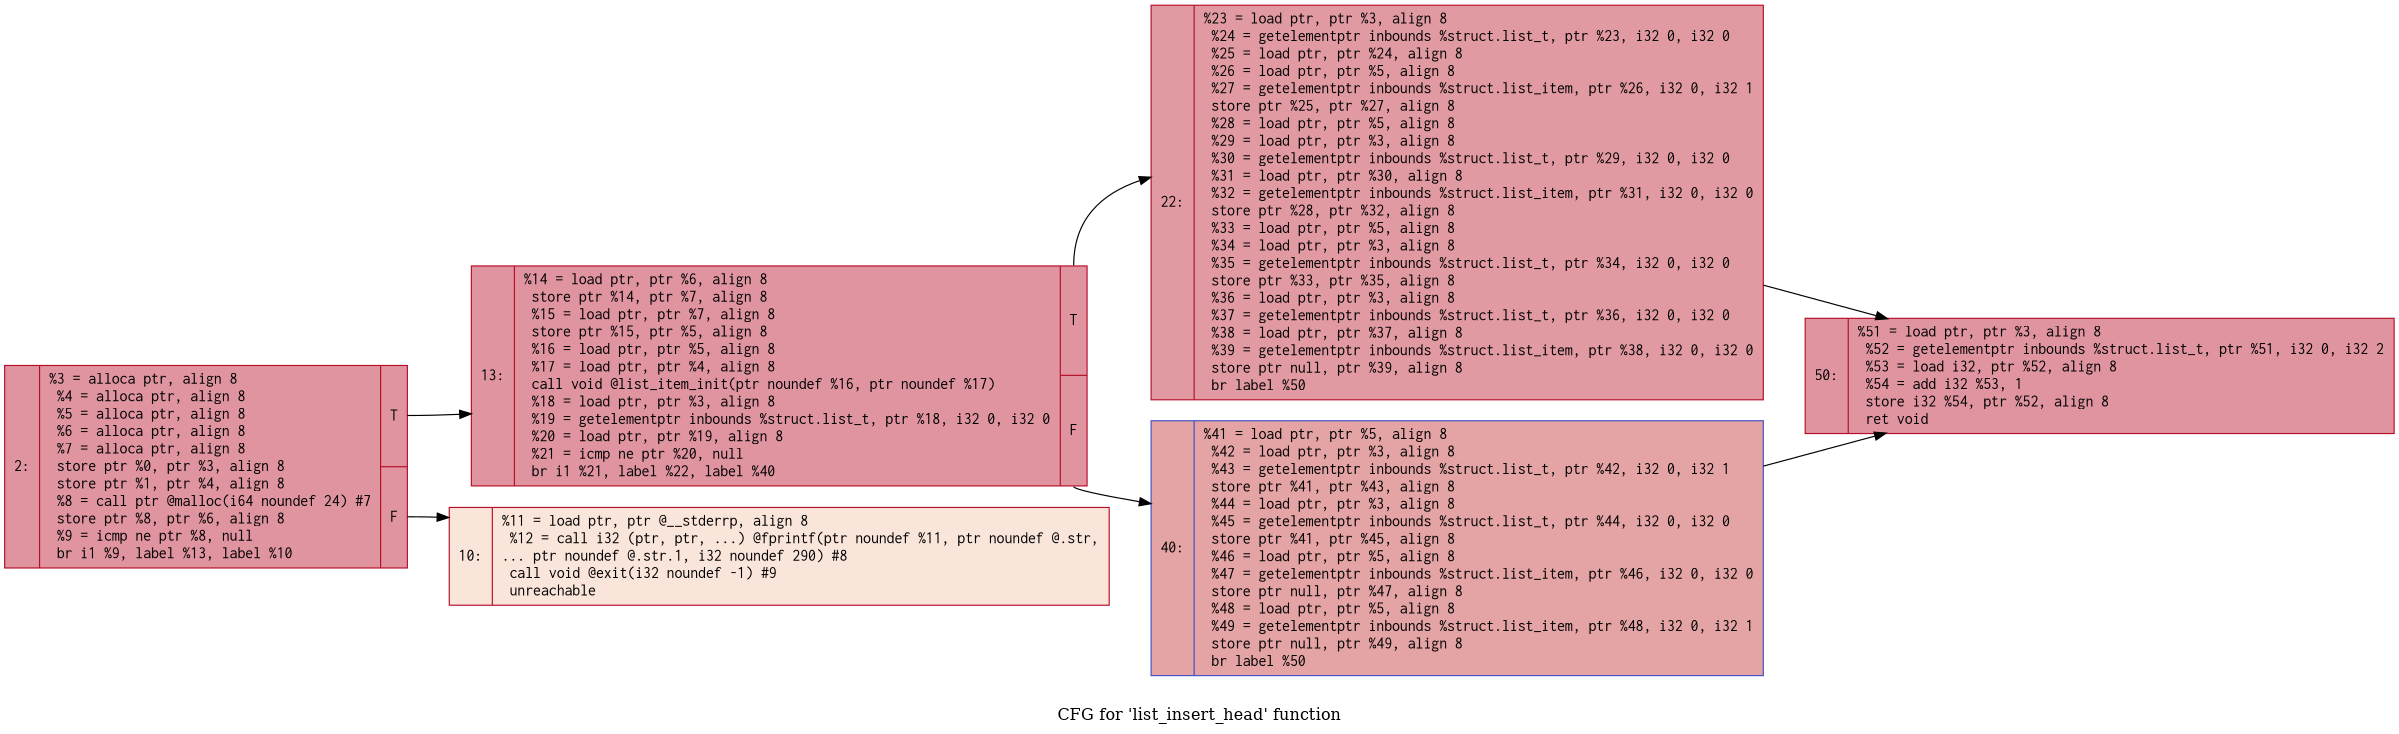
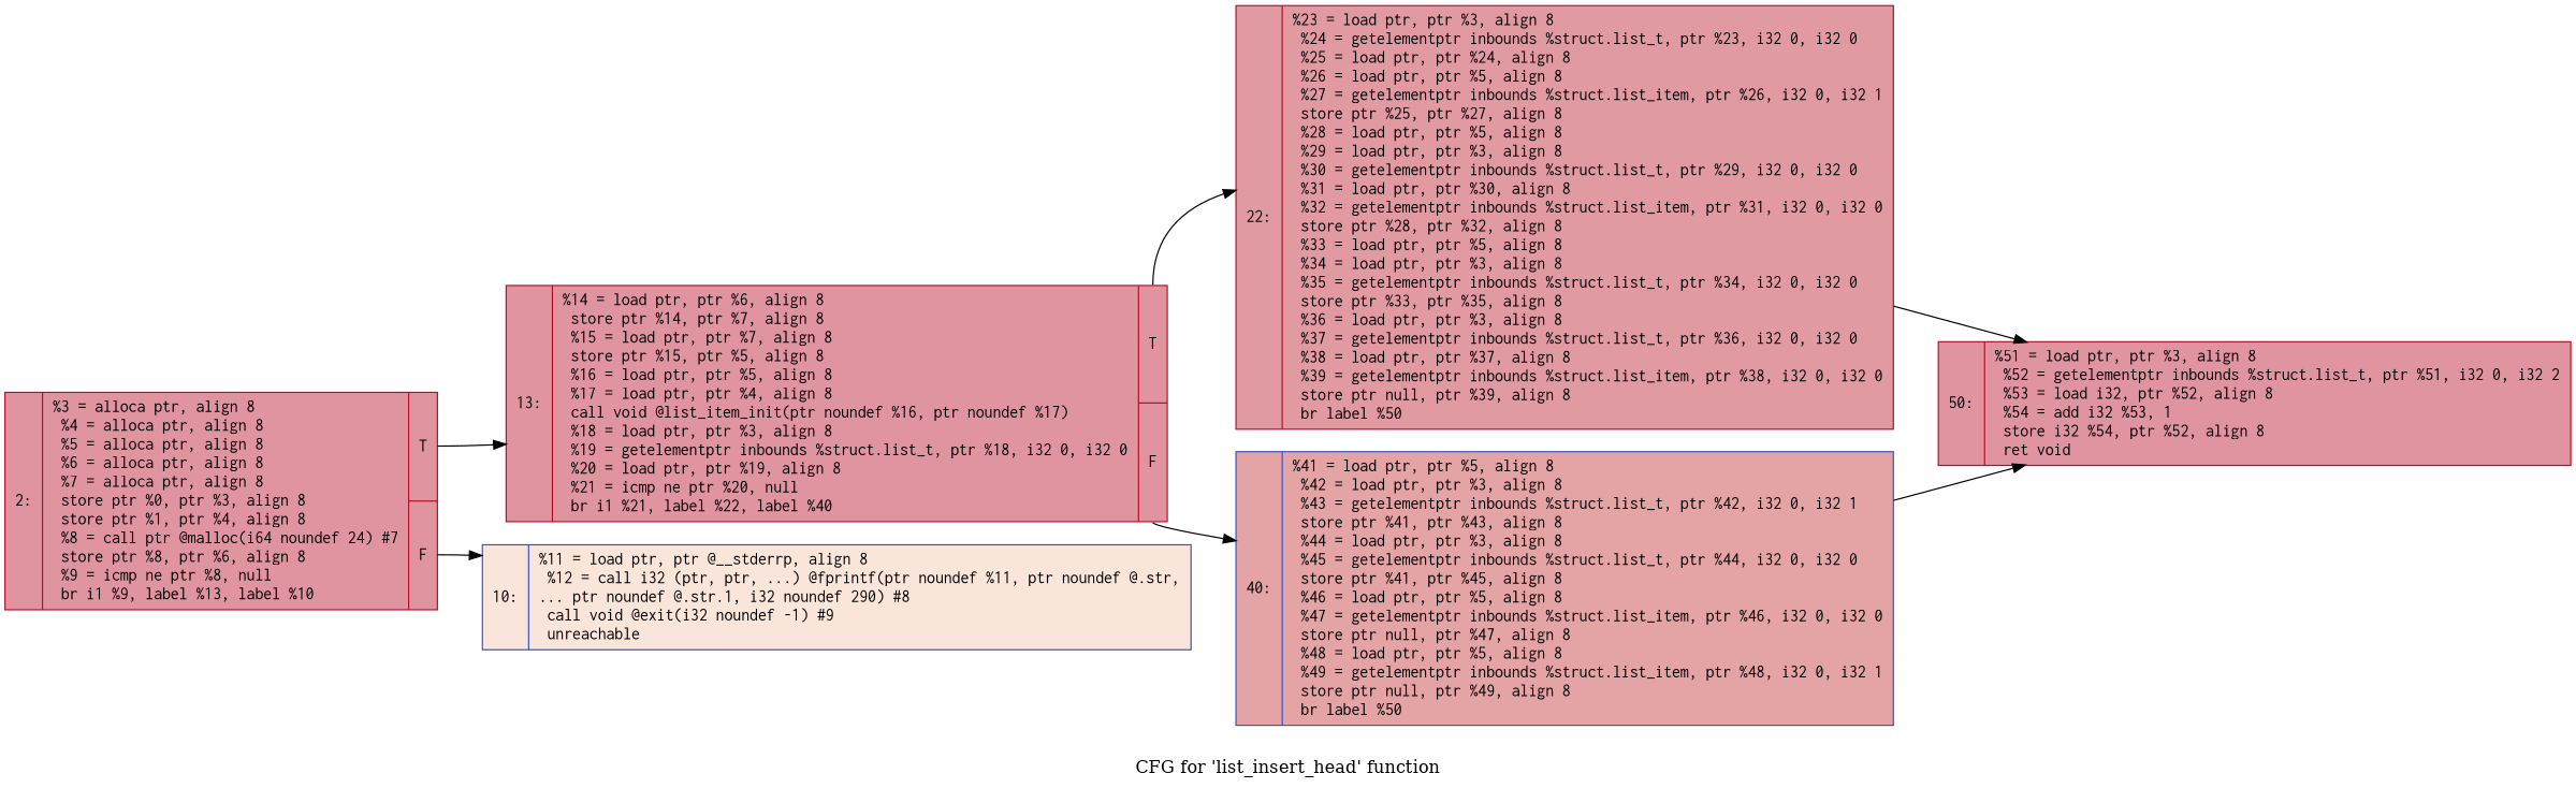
  digraph {
    label="CFG for 'list_insert_head' function"
    rankdir=LR
    node [color="#b70d28ff" fillcolor="#b70d2870" fontname=Courier shape=record style=filled]
    n1 [label="{2:\l|  %3 = alloca ptr, align 8\l  %4 = alloca ptr, align 8\l  %5 = alloca ptr, align 8\l  %6 = alloca ptr, align 8\l  %7 = alloca ptr, align 8\l  store ptr %0, ptr %3, align 8\l  store ptr %1, ptr %4, align 8\l  %8 = call ptr @malloc(i64 noundef 24) #7\l  store ptr %8, ptr %6, align 8\l  %9 = icmp ne ptr %8, null\l  br i1 %9, label %13, label %10\l|{<s0>T|<s1>F}}"]
    n2 [label="{13:\l|  %14 = load ptr, ptr %6, align 8\l  store ptr %14, ptr %7, align 8\l  %15 = load ptr, ptr %7, align 8\l  store ptr %15, ptr %5, align 8\l  %16 = load ptr, ptr %5, align 8\l  %17 = load ptr, ptr %4, align 8\l  call void @list_item_init(ptr noundef %16, ptr noundef %17)\l  %18 = load ptr, ptr %3, align 8\l  %19 = getelementptr inbounds %struct.list_t, ptr %18, i32 0, i32 0\l  %20 = load ptr, ptr %19, align 8\l  %21 = icmp ne ptr %20, null\l  br i1 %21, label %22, label %40\l|{<s0>T|<s1>F}}"]
-   n3 [fillcolor="#f4c5ad70" label="{10:\l|  %11 = load ptr, ptr @__stderrp, align 8\l  %12 = call i32 (ptr, ptr, ...) @fprintf(ptr noundef %11, ptr noundef @.str,\l... ptr noundef @.str.1, i32 noundef 290) #8\l  call void @exit(i32 noundef -1) #9\l  unreachable\l}"]
+   n3 [color="#3d50c3ff" fillcolor="#f4c5ad70" label="{10:\l|  %11 = load ptr, ptr @__stderrp, align 8\l  %12 = call i32 (ptr, ptr, ...) @fprintf(ptr noundef %11, ptr noundef @.str,\l... ptr noundef @.str.1, i32 noundef 290) #8\l  call void @exit(i32 noundef -1) #9\l  unreachable\l}"]
    n4 [fillcolor="#bb1b2c70" label="{22:\l|  %23 = load ptr, ptr %3, align 8\l  %24 = getelementptr inbounds %struct.list_t, ptr %23, i32 0, i32 0\l  %25 = load ptr, ptr %24, align 8\l  %26 = load ptr, ptr %5, align 8\l  %27 = getelementptr inbounds %struct.list_item, ptr %26, i32 0, i32 1\l  store ptr %25, ptr %27, align 8\l  %28 = load ptr, ptr %5, align 8\l  %29 = load ptr, ptr %3, align 8\l  %30 = getelementptr inbounds %struct.list_t, ptr %29, i32 0, i32 0\l  %31 = load ptr, ptr %30, align 8\l  %32 = getelementptr inbounds %struct.list_item, ptr %31, i32 0, i32 0\l  store ptr %28, ptr %32, align 8\l  %33 = load ptr, ptr %5, align 8\l  %34 = load ptr, ptr %3, align 8\l  %35 = getelementptr inbounds %struct.list_t, ptr %34, i32 0, i32 0\l  store ptr %33, ptr %35, align 8\l  %36 = load ptr, ptr %3, align 8\l  %37 = getelementptr inbounds %struct.list_t, ptr %36, i32 0, i32 0\l  %38 = load ptr, ptr %37, align 8\l  %39 = getelementptr inbounds %struct.list_item, ptr %38, i32 0, i32 0\l  store ptr null, ptr %39, align 8\l  br label %50\l}"]
    n5 [color="#3d50c3ff" fillcolor="#c32e3170" label="{40:\l|  %41 = load ptr, ptr %5, align 8\l  %42 = load ptr, ptr %3, align 8\l  %43 = getelementptr inbounds %struct.list_t, ptr %42, i32 0, i32 1\l  store ptr %41, ptr %43, align 8\l  %44 = load ptr, ptr %3, align 8\l  %45 = getelementptr inbounds %struct.list_t, ptr %44, i32 0, i32 0\l  store ptr %41, ptr %45, align 8\l  %46 = load ptr, ptr %5, align 8\l  %47 = getelementptr inbounds %struct.list_item, ptr %46, i32 0, i32 0\l  store ptr null, ptr %47, align 8\l  %48 = load ptr, ptr %5, align 8\l  %49 = getelementptr inbounds %struct.list_item, ptr %48, i32 0, i32 1\l  store ptr null, ptr %49, align 8\l  br label %50\l}"]
    n6 [label="{50:\l|  %51 = load ptr, ptr %3, align 8\l  %52 = getelementptr inbounds %struct.list_t, ptr %51, i32 0, i32 2\l  %53 = load i32, ptr %52, align 8\l  %54 = add i32 %53, 1\l  store i32 %54, ptr %52, align 8\l  ret void\l}"]
    n1 -> n2 [tailport=s0]
    n1 -> n3 [tailport=s1]
    n2 -> n4 [tailport=s0]
    n2 -> n5 [tailport=s1]
    n4 -> n6
    n5 -> n6
  }
